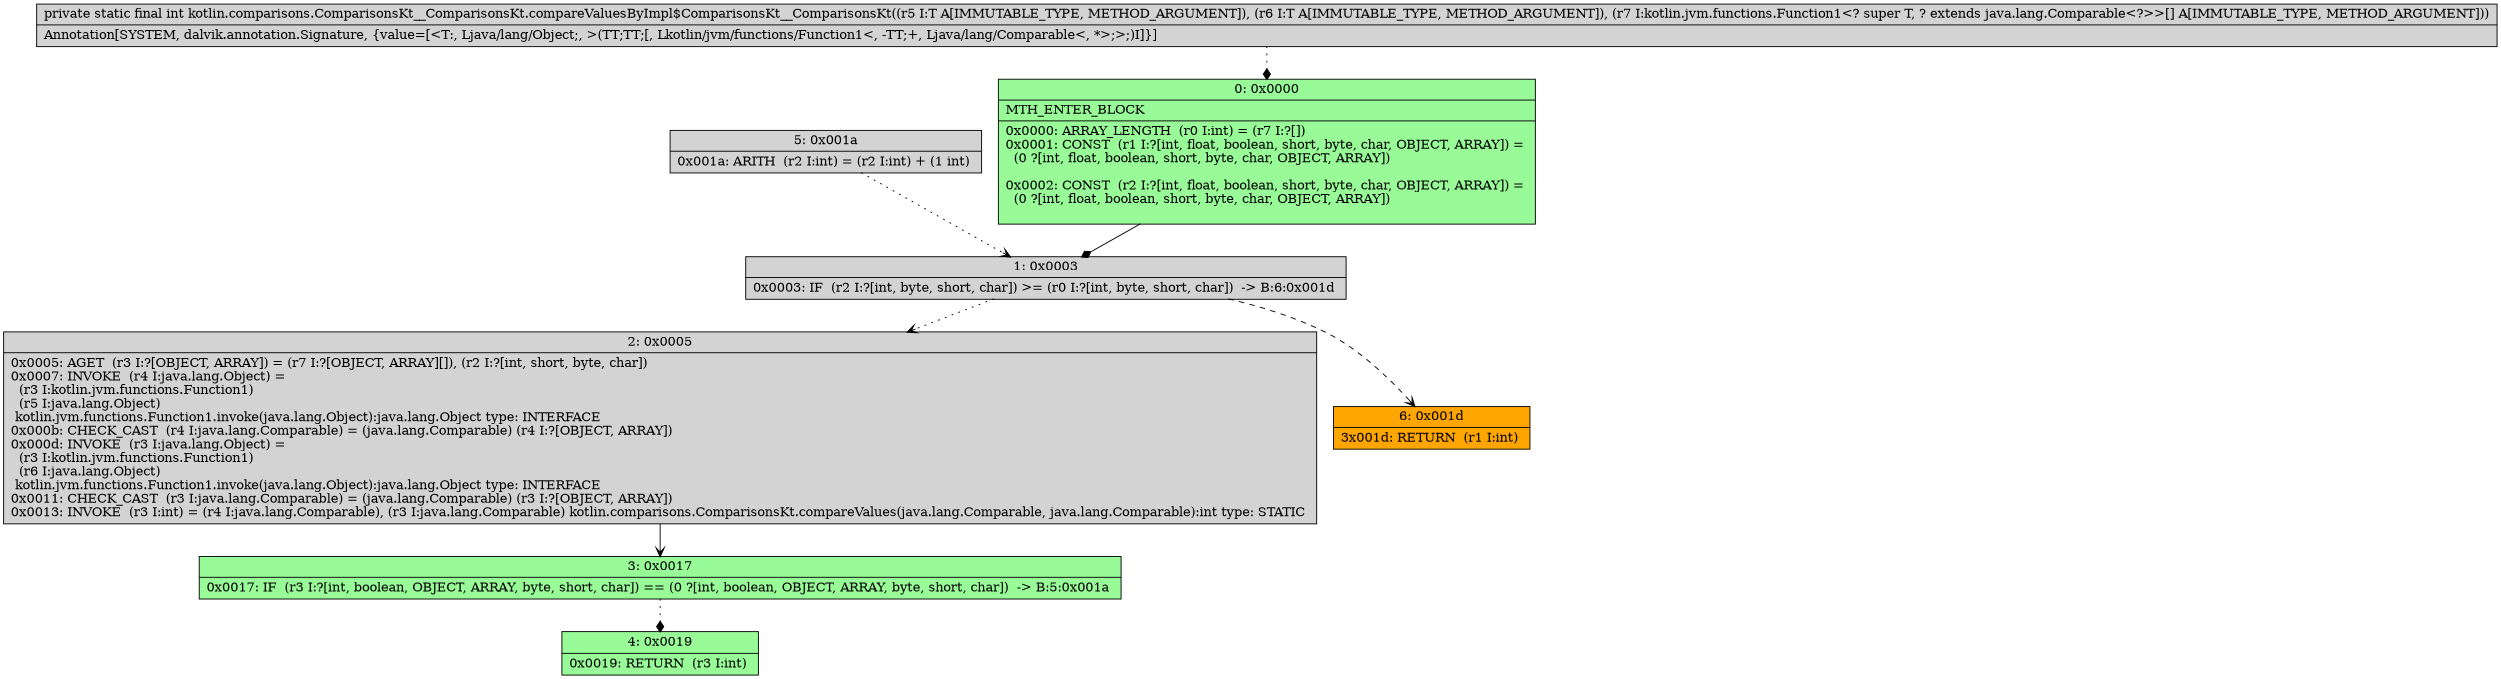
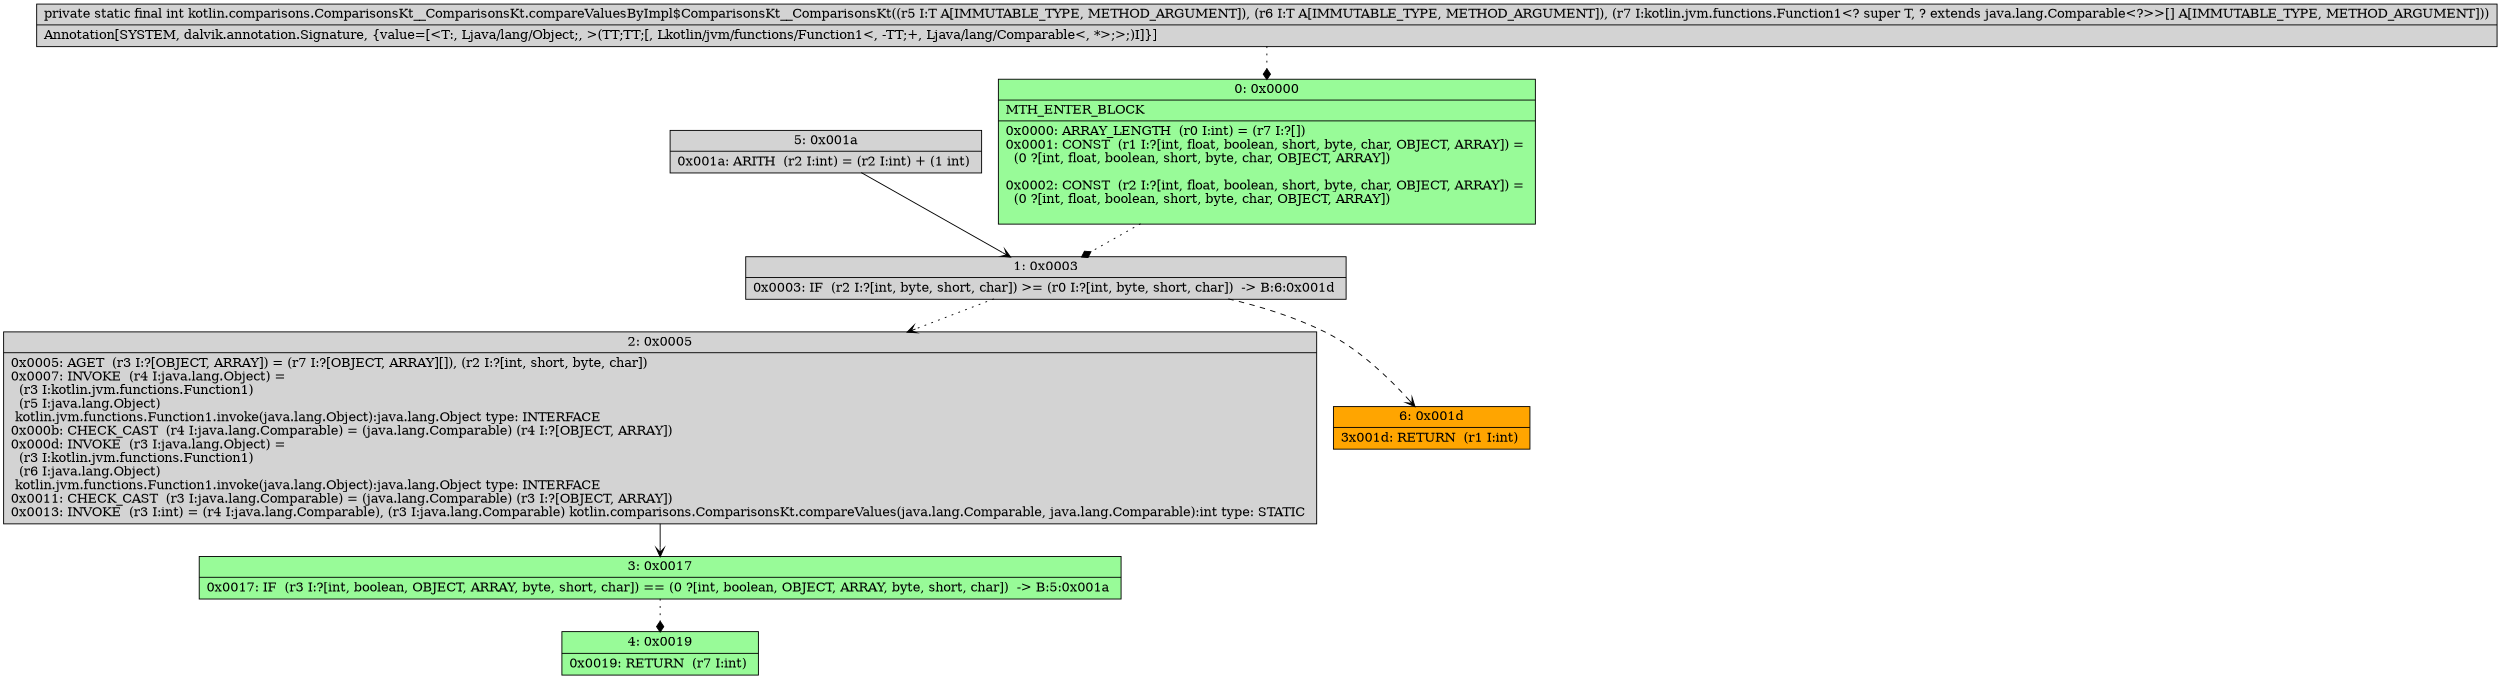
  digraph {
    node [fillcolor=lightgrey shape=record style=filled]
    edge [arrowhead=vee style=dotted]
    n1 [fillcolor=palegreen label="{0\:\ 0x0000|MTH_ENTER_BLOCK\l|0x0000: ARRAY_LENGTH  (r0 I:int) = (r7 I:?[]) \l0x0001: CONST  (r1 I:?[int, float, boolean, short, byte, char, OBJECT, ARRAY]) = \l  (0 ?[int, float, boolean, short, byte, char, OBJECT, ARRAY])\l \l0x0002: CONST  (r2 I:?[int, float, boolean, short, byte, char, OBJECT, ARRAY]) = \l  (0 ?[int, float, boolean, short, byte, char, OBJECT, ARRAY])\l \l}"]
    n2 [label="{1\:\ 0x0003|0x0003: IF  (r2 I:?[int, byte, short, char]) \>= (r0 I:?[int, byte, short, char])  \-\> B:6:0x001d \l}"]
    n3 [label="{2\:\ 0x0005|0x0005: AGET  (r3 I:?[OBJECT, ARRAY]) = (r7 I:?[OBJECT, ARRAY][]), (r2 I:?[int, short, byte, char]) \l0x0007: INVOKE  (r4 I:java.lang.Object) = \l  (r3 I:kotlin.jvm.functions.Function1)\l  (r5 I:java.lang.Object)\l kotlin.jvm.functions.Function1.invoke(java.lang.Object):java.lang.Object type: INTERFACE \l0x000b: CHECK_CAST  (r4 I:java.lang.Comparable) = (java.lang.Comparable) (r4 I:?[OBJECT, ARRAY]) \l0x000d: INVOKE  (r3 I:java.lang.Object) = \l  (r3 I:kotlin.jvm.functions.Function1)\l  (r6 I:java.lang.Object)\l kotlin.jvm.functions.Function1.invoke(java.lang.Object):java.lang.Object type: INTERFACE \l0x0011: CHECK_CAST  (r3 I:java.lang.Comparable) = (java.lang.Comparable) (r3 I:?[OBJECT, ARRAY]) \l0x0013: INVOKE  (r3 I:int) = (r4 I:java.lang.Comparable), (r3 I:java.lang.Comparable) kotlin.comparisons.ComparisonsKt.compareValues(java.lang.Comparable, java.lang.Comparable):int type: STATIC \l}"]
    n4 [fillcolor=orange label="{6\:\ 0x001d|3x001d: RETURN  (r1 I:int) \l}"]
    n5 [fillcolor=palegreen label="{3\:\ 0x0017|0x0017: IF  (r3 I:?[int, boolean, OBJECT, ARRAY, byte, short, char]) == (0 ?[int, boolean, OBJECT, ARRAY, byte, short, char])  \-\> B:5:0x001a \l}"]
-   n6 [fillcolor=palegreen label="{4\:\ 0x0019|0x0019: RETURN  (r3 I:int) \l}"]
+   n6 [fillcolor=palegreen label="{4\:\ 0x0019|0x0019: RETURN  (r7 I:int) \l}"]
    n7 [label="{5\:\ 0x001a|0x001a: ARITH  (r2 I:int) = (r2 I:int) + (1 int) \l}"]
    n8 [label="{private static final int kotlin.comparisons.ComparisonsKt__ComparisonsKt.compareValuesByImpl$ComparisonsKt__ComparisonsKt((r5 I:T A[IMMUTABLE_TYPE, METHOD_ARGUMENT]), (r6 I:T A[IMMUTABLE_TYPE, METHOD_ARGUMENT]), (r7 I:kotlin.jvm.functions.Function1\<? super T, ? extends java.lang.Comparable\<?\>\>[] A[IMMUTABLE_TYPE, METHOD_ARGUMENT]))  | Annotation[SYSTEM, dalvik.annotation.Signature, \{value=[\<T:, Ljava\/lang\/Object;, \>(TT;TT;[, Lkotlin\/jvm\/functions\/Function1\<, \-TT;+, Ljava\/lang\/Comparable\<, *\>;\>;)I]\}]\l}"]
-   n1 -> n2 [arrowhead=diamond style=solid]
+   n1 -> n2 [arrowhead=diamond]
    n2 -> n3
    n2 -> n4 [style=dashed]
    n3 -> n5 [style=solid]
    n5 -> n6 [arrowhead=diamond]
-   n7 -> n2
+   n7 -> n2 [style=solid]
    n8 -> n1 [arrowhead=diamond]
  }
